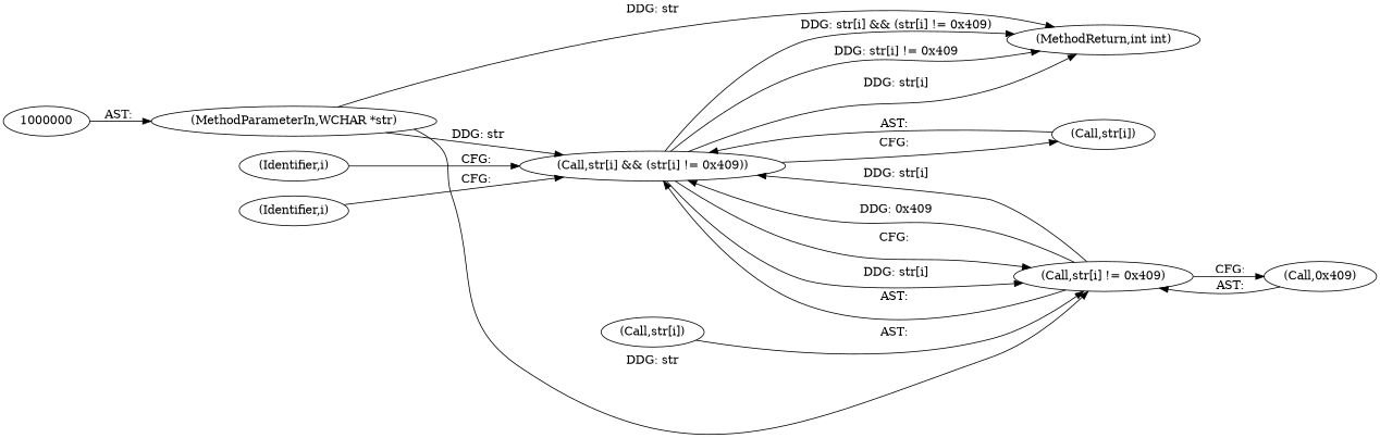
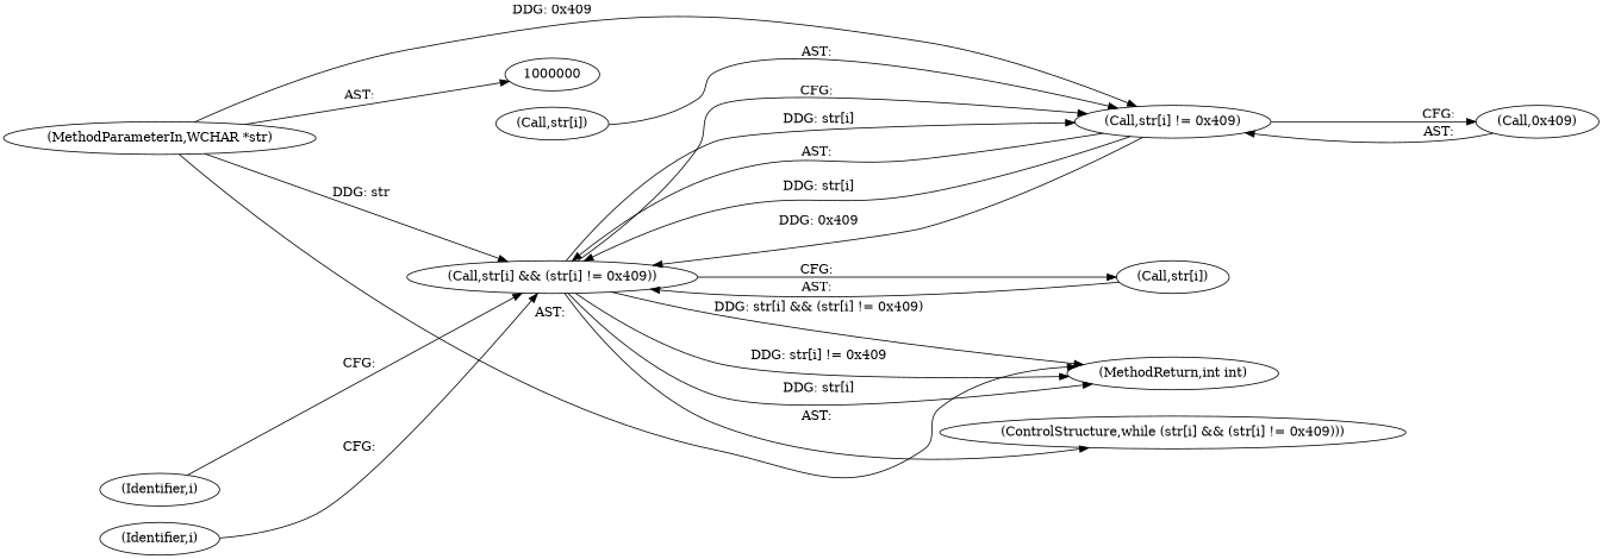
  digraph {
    rankdir=LR
    n1 [label="(Call,str[i] && (str[i] != 0x409))"]
    n2 [label="(Call,str[i] != 0x409)"]
    n3 [label="(MethodReturn,int int)"]
+   n4 [label="(ControlStructure,while (str[i] && (str[i] != 0x409)))"]
    n5 [label="(Call,str[i])"]
    n6 [label="(Call,0x409)"]
    n7 [label="(MethodParameterIn,WCHAR *str)"]
    n8 [label=1000000]
    n9 [label="(Call,str[i])"]
    n10 [label="(Identifier,i)"]
    n11 [label="(Identifier,i)"]
    n1 -> n2 [label="CFG: "]
    n1 -> n2 [label="DDG: str[i]"]
    n1 -> n3 [label="DDG: str[i] && (str[i] != 0x409)"]
    n1 -> n3 [label="DDG: str[i] != 0x409"]
    n1 -> n3 [label="DDG: str[i]"]
+   n1 -> n4 [label="AST: "]
    n1 -> n5 [label="CFG: "]
    n2 -> n1 [label="AST: "]
    n2 -> n1 [label="DDG: str[i]"]
    n2 -> n1 [label="DDG: 0x409"]
    n2 -> n6 [label="CFG: "]
    n5 -> n1 [label="AST: "]
    n6 -> n2 [label="AST: "]
    n7 -> n1 [label="DDG: str"]
-   n7 -> n2 [label="DDG: str"]
-   n7 -> n3 [label="DDG: str"]
-   n8 -> n7 [label="AST: "]
+   n7 -> n2 [label="DDG: 0x409"]
+   n7 -> n3 [label="AST: "]
+   n7 -> n8 [label="AST: "]
    n9 -> n2 [label="AST: "]
    n10 -> n1 [label="CFG: "]
    n11 -> n1 [label="CFG: "]
  }
